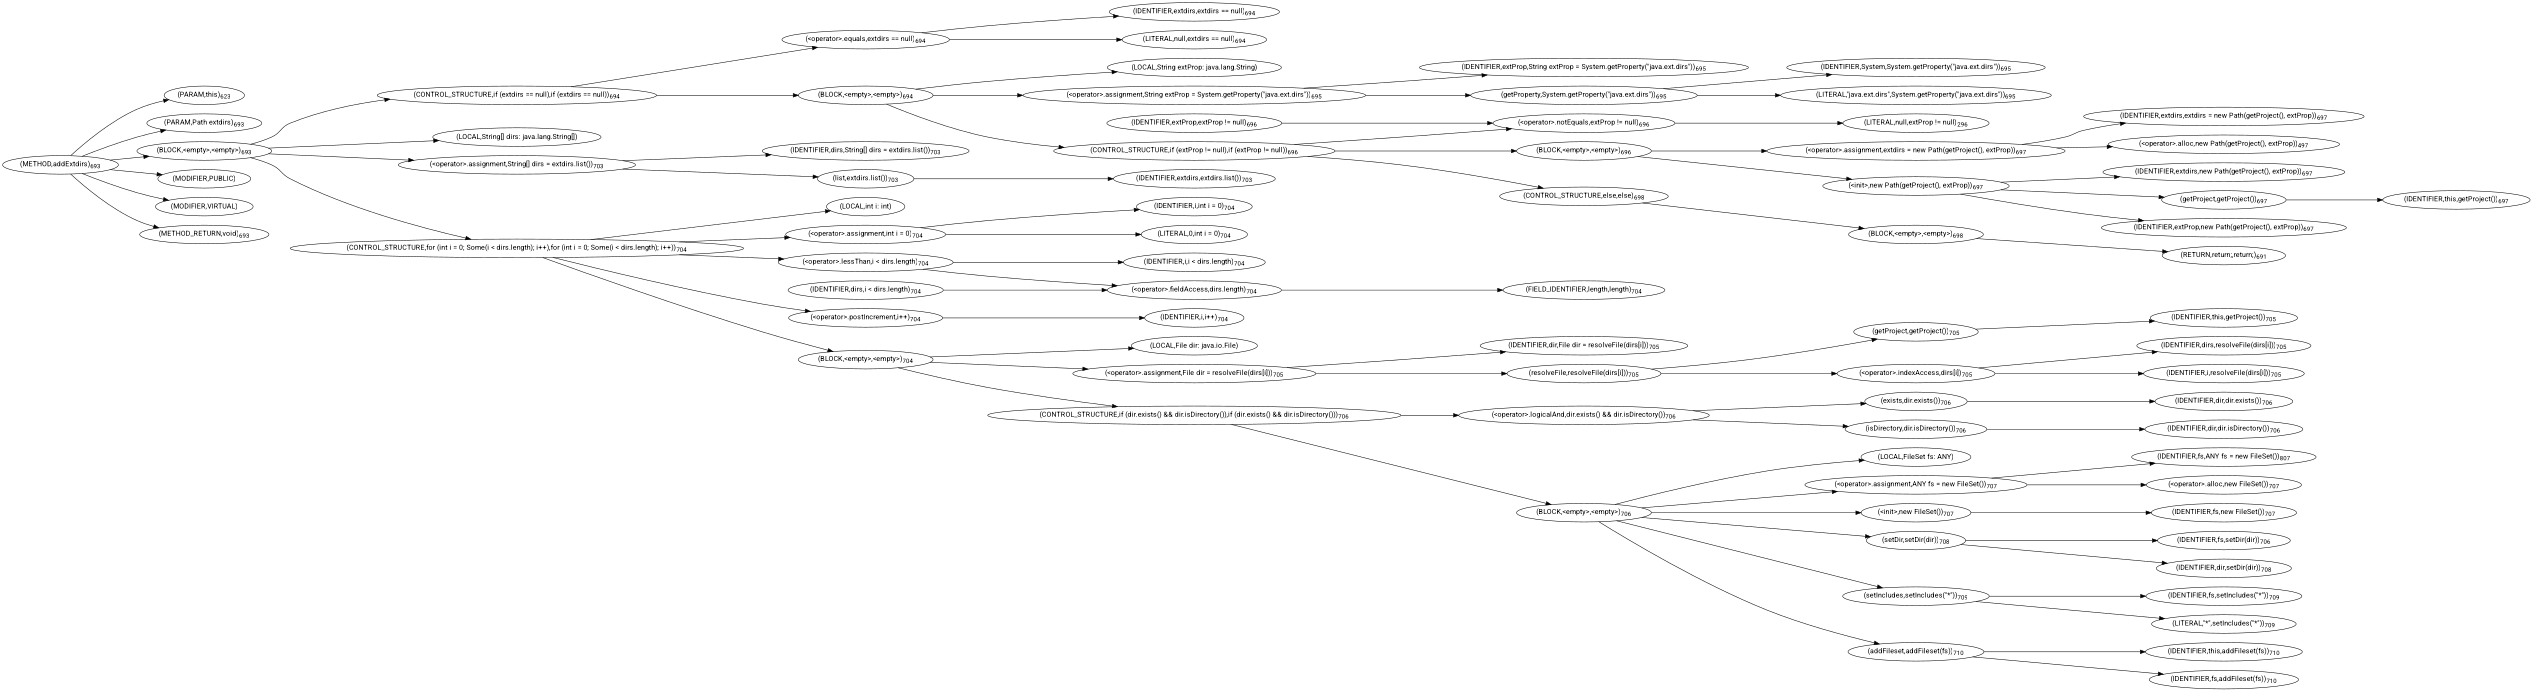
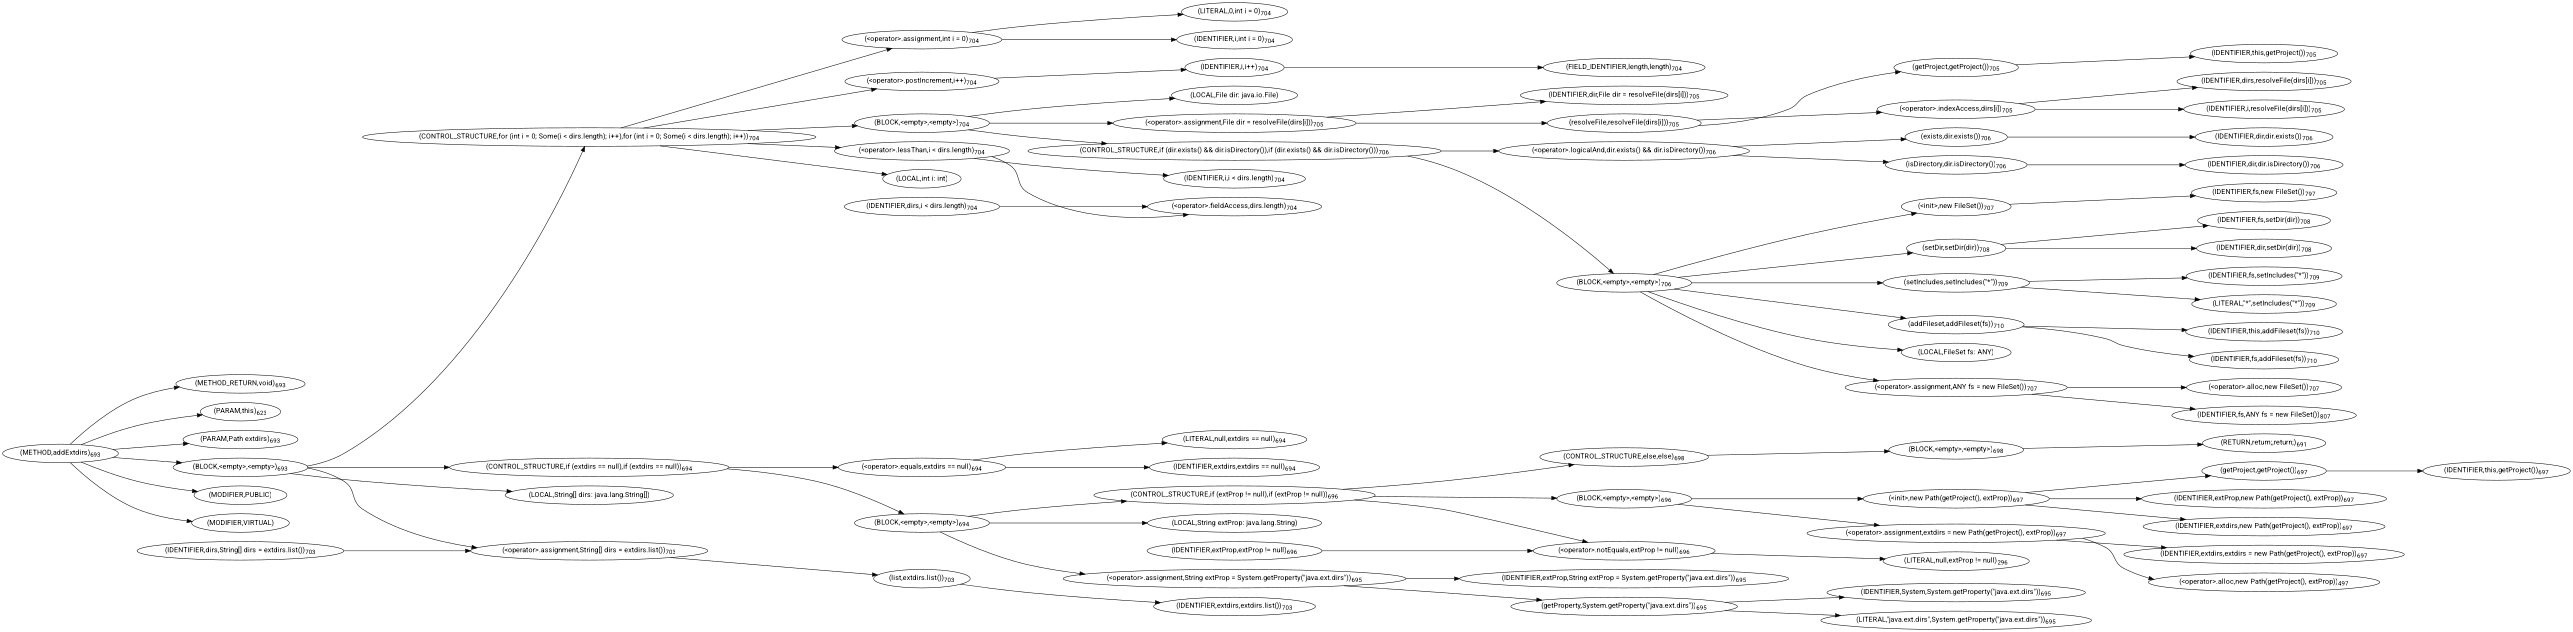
  digraph {
    fontname=Roboto
    rankdir=LR
    node [fontname=Roboto]
    edge [fontname=Roboto]
    n1 [label=<(METHOD,addExtdirs)<SUB>693</SUB>>]
    n2 [label=<(PARAM,this)<SUB>623</SUB>>]
    n3 [label=<(PARAM,Path extdirs)<SUB>693</SUB>>]
    n4 [label=<(BLOCK,&lt;empty&gt;,&lt;empty&gt;)<SUB>693</SUB>>]
    n5 [label=<(MODIFIER,PUBLIC)>]
    n6 [label=<(MODIFIER,VIRTUAL)>]
    n7 [label=<(METHOD_RETURN,void)<SUB>693</SUB>>]
    n8 [label=<(CONTROL_STRUCTURE,if (extdirs == null),if (extdirs == null))<SUB>694</SUB>>]
    n9 [label=<(LOCAL,String[] dirs: java.lang.String[])>]
    n10 [label=<(&lt;operator&gt;.assignment,String[] dirs = extdirs.list())<SUB>703</SUB>>]
    n11 [label=<(CONTROL_STRUCTURE,for (int i = 0; Some(i &lt; dirs.length); i++),for (int i = 0; Some(i &lt; dirs.length); i++))<SUB>704</SUB>>]
    n12 [label=<(&lt;operator&gt;.equals,extdirs == null)<SUB>694</SUB>>]
    n13 [label=<(BLOCK,&lt;empty&gt;,&lt;empty&gt;)<SUB>694</SUB>>]
    n14 [label=<(IDENTIFIER,dirs,String[] dirs = extdirs.list())<SUB>703</SUB>>]
    n15 [label=<(list,extdirs.list())<SUB>703</SUB>>]
    n16 [label=<(LOCAL,int i: int)>]
    n17 [label=<(&lt;operator&gt;.assignment,int i = 0)<SUB>704</SUB>>]
    n18 [label=<(&lt;operator&gt;.lessThan,i &lt; dirs.length)<SUB>704</SUB>>]
    n19 [label=<(&lt;operator&gt;.postIncrement,i++)<SUB>704</SUB>>]
    n20 [label=<(BLOCK,&lt;empty&gt;,&lt;empty&gt;)<SUB>704</SUB>>]
    n21 [label=<(IDENTIFIER,extdirs,extdirs == null)<SUB>694</SUB>>]
    n22 [label=<(LITERAL,null,extdirs == null)<SUB>694</SUB>>]
    n23 [label=<(LOCAL,String extProp: java.lang.String)>]
    n24 [label=<(&lt;operator&gt;.assignment,String extProp = System.getProperty(&quot;java.ext.dirs&quot;))<SUB>695</SUB>>]
    n25 [label=<(CONTROL_STRUCTURE,if (extProp != null),if (extProp != null))<SUB>696</SUB>>]
    n26 [label=<(IDENTIFIER,extProp,String extProp = System.getProperty(&quot;java.ext.dirs&quot;))<SUB>695</SUB>>]
    n27 [label=<(getProperty,System.getProperty(&quot;java.ext.dirs&quot;))<SUB>695</SUB>>]
    n28 [label=<(&lt;operator&gt;.notEquals,extProp != null)<SUB>696</SUB>>]
    n29 [label=<(BLOCK,&lt;empty&gt;,&lt;empty&gt;)<SUB>696</SUB>>]
    n30 [label=<(CONTROL_STRUCTURE,else,else)<SUB>698</SUB>>]
    n31 [label=<(IDENTIFIER,System,System.getProperty(&quot;java.ext.dirs&quot;))<SUB>695</SUB>>]
    n32 [label=<(LITERAL,&quot;java.ext.dirs&quot;,System.getProperty(&quot;java.ext.dirs&quot;))<SUB>695</SUB>>]
    n33 [label=<(LITERAL,null,extProp != null)<SUB>296</SUB>>]
    n34 [label=<(&lt;operator&gt;.assignment,extdirs = new Path(getProject(), extProp))<SUB>697</SUB>>]
    n35 [label=<(&lt;init&gt;,new Path(getProject(), extProp))<SUB>697</SUB>>]
    n36 [label=<(BLOCK,&lt;empty&gt;,&lt;empty&gt;)<SUB>698</SUB>>]
    n37 [label=<(IDENTIFIER,extProp,extProp != null)<SUB>696</SUB>>]
    n38 [label=<(IDENTIFIER,extdirs,extdirs = new Path(getProject(), extProp))<SUB>697</SUB>>]
    n39 [label=<(&lt;operator&gt;.alloc,new Path(getProject(), extProp))<SUB>497</SUB>>]
    n40 [label=<(IDENTIFIER,extdirs,new Path(getProject(), extProp))<SUB>697</SUB>>]
    n41 [label=<(getProject,getProject())<SUB>697</SUB>>]
    n42 [label=<(IDENTIFIER,extProp,new Path(getProject(), extProp))<SUB>697</SUB>>]
    n43 [label=<(IDENTIFIER,this,getProject())<SUB>697</SUB>>]
    n44 [label=<(RETURN,return;,return;)<SUB>691</SUB>>]
    n45 [label=<(IDENTIFIER,extdirs,extdirs.list())<SUB>703</SUB>>]
    n46 [label=<(IDENTIFIER,i,int i = 0)<SUB>704</SUB>>]
    n47 [label=<(LITERAL,0,int i = 0)<SUB>704</SUB>>]
    n48 [label=<(IDENTIFIER,i,i &lt; dirs.length)<SUB>704</SUB>>]
    n49 [label=<(&lt;operator&gt;.fieldAccess,dirs.length)<SUB>704</SUB>>]
    n50 [label=<(IDENTIFIER,i,i++)<SUB>704</SUB>>]
    n51 [label=<(LOCAL,File dir: java.io.File)>]
    n52 [label=<(&lt;operator&gt;.assignment,File dir = resolveFile(dirs[i]))<SUB>705</SUB>>]
    n53 [label=<(CONTROL_STRUCTURE,if (dir.exists() &amp;&amp; dir.isDirectory()),if (dir.exists() &amp;&amp; dir.isDirectory()))<SUB>706</SUB>>]
    n54 [label=<(FIELD_IDENTIFIER,length,length)<SUB>704</SUB>>]
    n55 [label=<(IDENTIFIER,dirs,i &lt; dirs.length)<SUB>704</SUB>>]
    n56 [label=<(IDENTIFIER,dir,File dir = resolveFile(dirs[i]))<SUB>705</SUB>>]
    n57 [label=<(resolveFile,resolveFile(dirs[i]))<SUB>705</SUB>>]
    n58 [label=<(&lt;operator&gt;.logicalAnd,dir.exists() &amp;&amp; dir.isDirectory())<SUB>706</SUB>>]
    n59 [label=<(BLOCK,&lt;empty&gt;,&lt;empty&gt;)<SUB>706</SUB>>]
    n60 [label=<(getProject,getProject())<SUB>705</SUB>>]
    n61 [label=<(&lt;operator&gt;.indexAccess,dirs[i])<SUB>705</SUB>>]
    n62 [label=<(IDENTIFIER,this,getProject())<SUB>705</SUB>>]
    n63 [label=<(IDENTIFIER,dirs,resolveFile(dirs[i]))<SUB>705</SUB>>]
    n64 [label=<(IDENTIFIER,i,resolveFile(dirs[i]))<SUB>705</SUB>>]
    n65 [label=<(exists,dir.exists())<SUB>706</SUB>>]
    n66 [label=<(isDirectory,dir.isDirectory())<SUB>706</SUB>>]
    n67 [label=<(LOCAL,FileSet fs: ANY)>]
    n68 [label=<(&lt;operator&gt;.assignment,ANY fs = new FileSet())<SUB>707</SUB>>]
    n69 [label=<(&lt;init&gt;,new FileSet())<SUB>707</SUB>>]
    n70 [label=<(setDir,setDir(dir))<SUB>708</SUB>>]
    n71 [label=<(setIncludes,setIncludes(&quot;*&quot;))<SUB>709</SUB>>]
    n72 [label=<(addFileset,addFileset(fs))<SUB>710</SUB>>]
    n73 [label=<(IDENTIFIER,dir,dir.exists())<SUB>706</SUB>>]
    n74 [label=<(IDENTIFIER,dir,dir.isDirectory())<SUB>706</SUB>>]
    n75 [label=<(IDENTIFIER,fs,ANY fs = new FileSet())<SUB>807</SUB>>]
    n76 [label=<(&lt;operator&gt;.alloc,new FileSet())<SUB>707</SUB>>]
-   n77 [label=<(IDENTIFIER,fs,new FileSet())<SUB>707</SUB>>]
-   n78 [label=<(IDENTIFIER,fs,setDir(dir))<SUB>706</SUB>>]
+   n77 [label=<(IDENTIFIER,fs,new FileSet())<SUB>797</SUB>>]
+   n78 [label=<(IDENTIFIER,fs,setDir(dir))<SUB>708</SUB>>]
    n79 [label=<(IDENTIFIER,dir,setDir(dir))<SUB>708</SUB>>]
    n80 [label=<(IDENTIFIER,fs,setIncludes(&quot;*&quot;))<SUB>709</SUB>>]
    n81 [label=<(LITERAL,&quot;*&quot;,setIncludes(&quot;*&quot;))<SUB>709</SUB>>]
    n82 [label=<(IDENTIFIER,this,addFileset(fs))<SUB>710</SUB>>]
    n83 [label=<(IDENTIFIER,fs,addFileset(fs))<SUB>710</SUB>>]
    n1 -> n2
    n1 -> n3
    n1 -> n4
    n1 -> n5
    n1 -> n6
    n1 -> n7
    n4 -> n8
    n4 -> n9
    n4 -> n10
    n4 -> n11
    n8 -> n12
    n8 -> n13
-   n10 -> n14
+   n14 -> n10
    n10 -> n15
    n11 -> n16
    n11 -> n17
    n11 -> n18
    n11 -> n19
    n11 -> n20
    n12 -> n21
    n12 -> n22
    n13 -> n23
    n13 -> n24
    n13 -> n25
    n15 -> n45
    n17 -> n46
    n17 -> n47
    n18 -> n48
    n18 -> n49
    n19 -> n50
    n20 -> n51
    n20 -> n52
    n20 -> n53
    n24 -> n26
    n24 -> n27
    n25 -> n28
    n25 -> n29
    n25 -> n30
    n27 -> n31
    n27 -> n32
    n28 -> n33
    n29 -> n34
    n29 -> n35
    n30 -> n36
    n34 -> n38
    n34 -> n39
    n35 -> n40
    n35 -> n41
    n35 -> n42
    n36 -> n44
    n37 -> n28
    n41 -> n43
-   n49 -> n54
+   n50 -> n54
    n52 -> n56
    n52 -> n57
    n53 -> n58
    n53 -> n59
    n55 -> n49
    n57 -> n60
    n57 -> n61
    n58 -> n65
    n58 -> n66
    n59 -> n67
    n59 -> n68
    n59 -> n69
    n59 -> n70
    n59 -> n71
    n59 -> n72
    n60 -> n62
    n61 -> n63
    n61 -> n64
    n65 -> n73
    n66 -> n74
    n68 -> n75
    n68 -> n76
    n69 -> n77
    n70 -> n78
    n70 -> n79
    n71 -> n80
    n71 -> n81
    n72 -> n82
    n72 -> n83
  }
